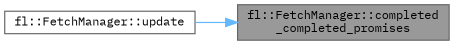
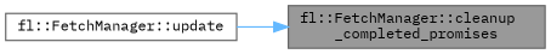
  digraph {
    rankdir=RL
    fontname="IBM Plex Mono"
    node [fontname="IBM Plex Mono" fontsize=10 shape=box style=filled]
-   n1 [color=gray40 fillcolor=grey60 fontcolor=black height=0.2 label="fl::FetchManager::completed\l_completed_promises" width=0.4]
+   n1 [color=gray40 fillcolor=grey60 fontcolor=black height=0.2 label="fl::FetchManager::cleanup\l_completed_promises" width=0.4]
    n2 [color=grey40 fillcolor=white height=0.2 label="fl::FetchManager::update" width=0.4]
    n1 -> n2 [color=steelblue1 dir=back fontname="IBM Plex Mono" fontsize=10 labelfontname=Helvetica labelfontsize=10 style=solid]
  }
